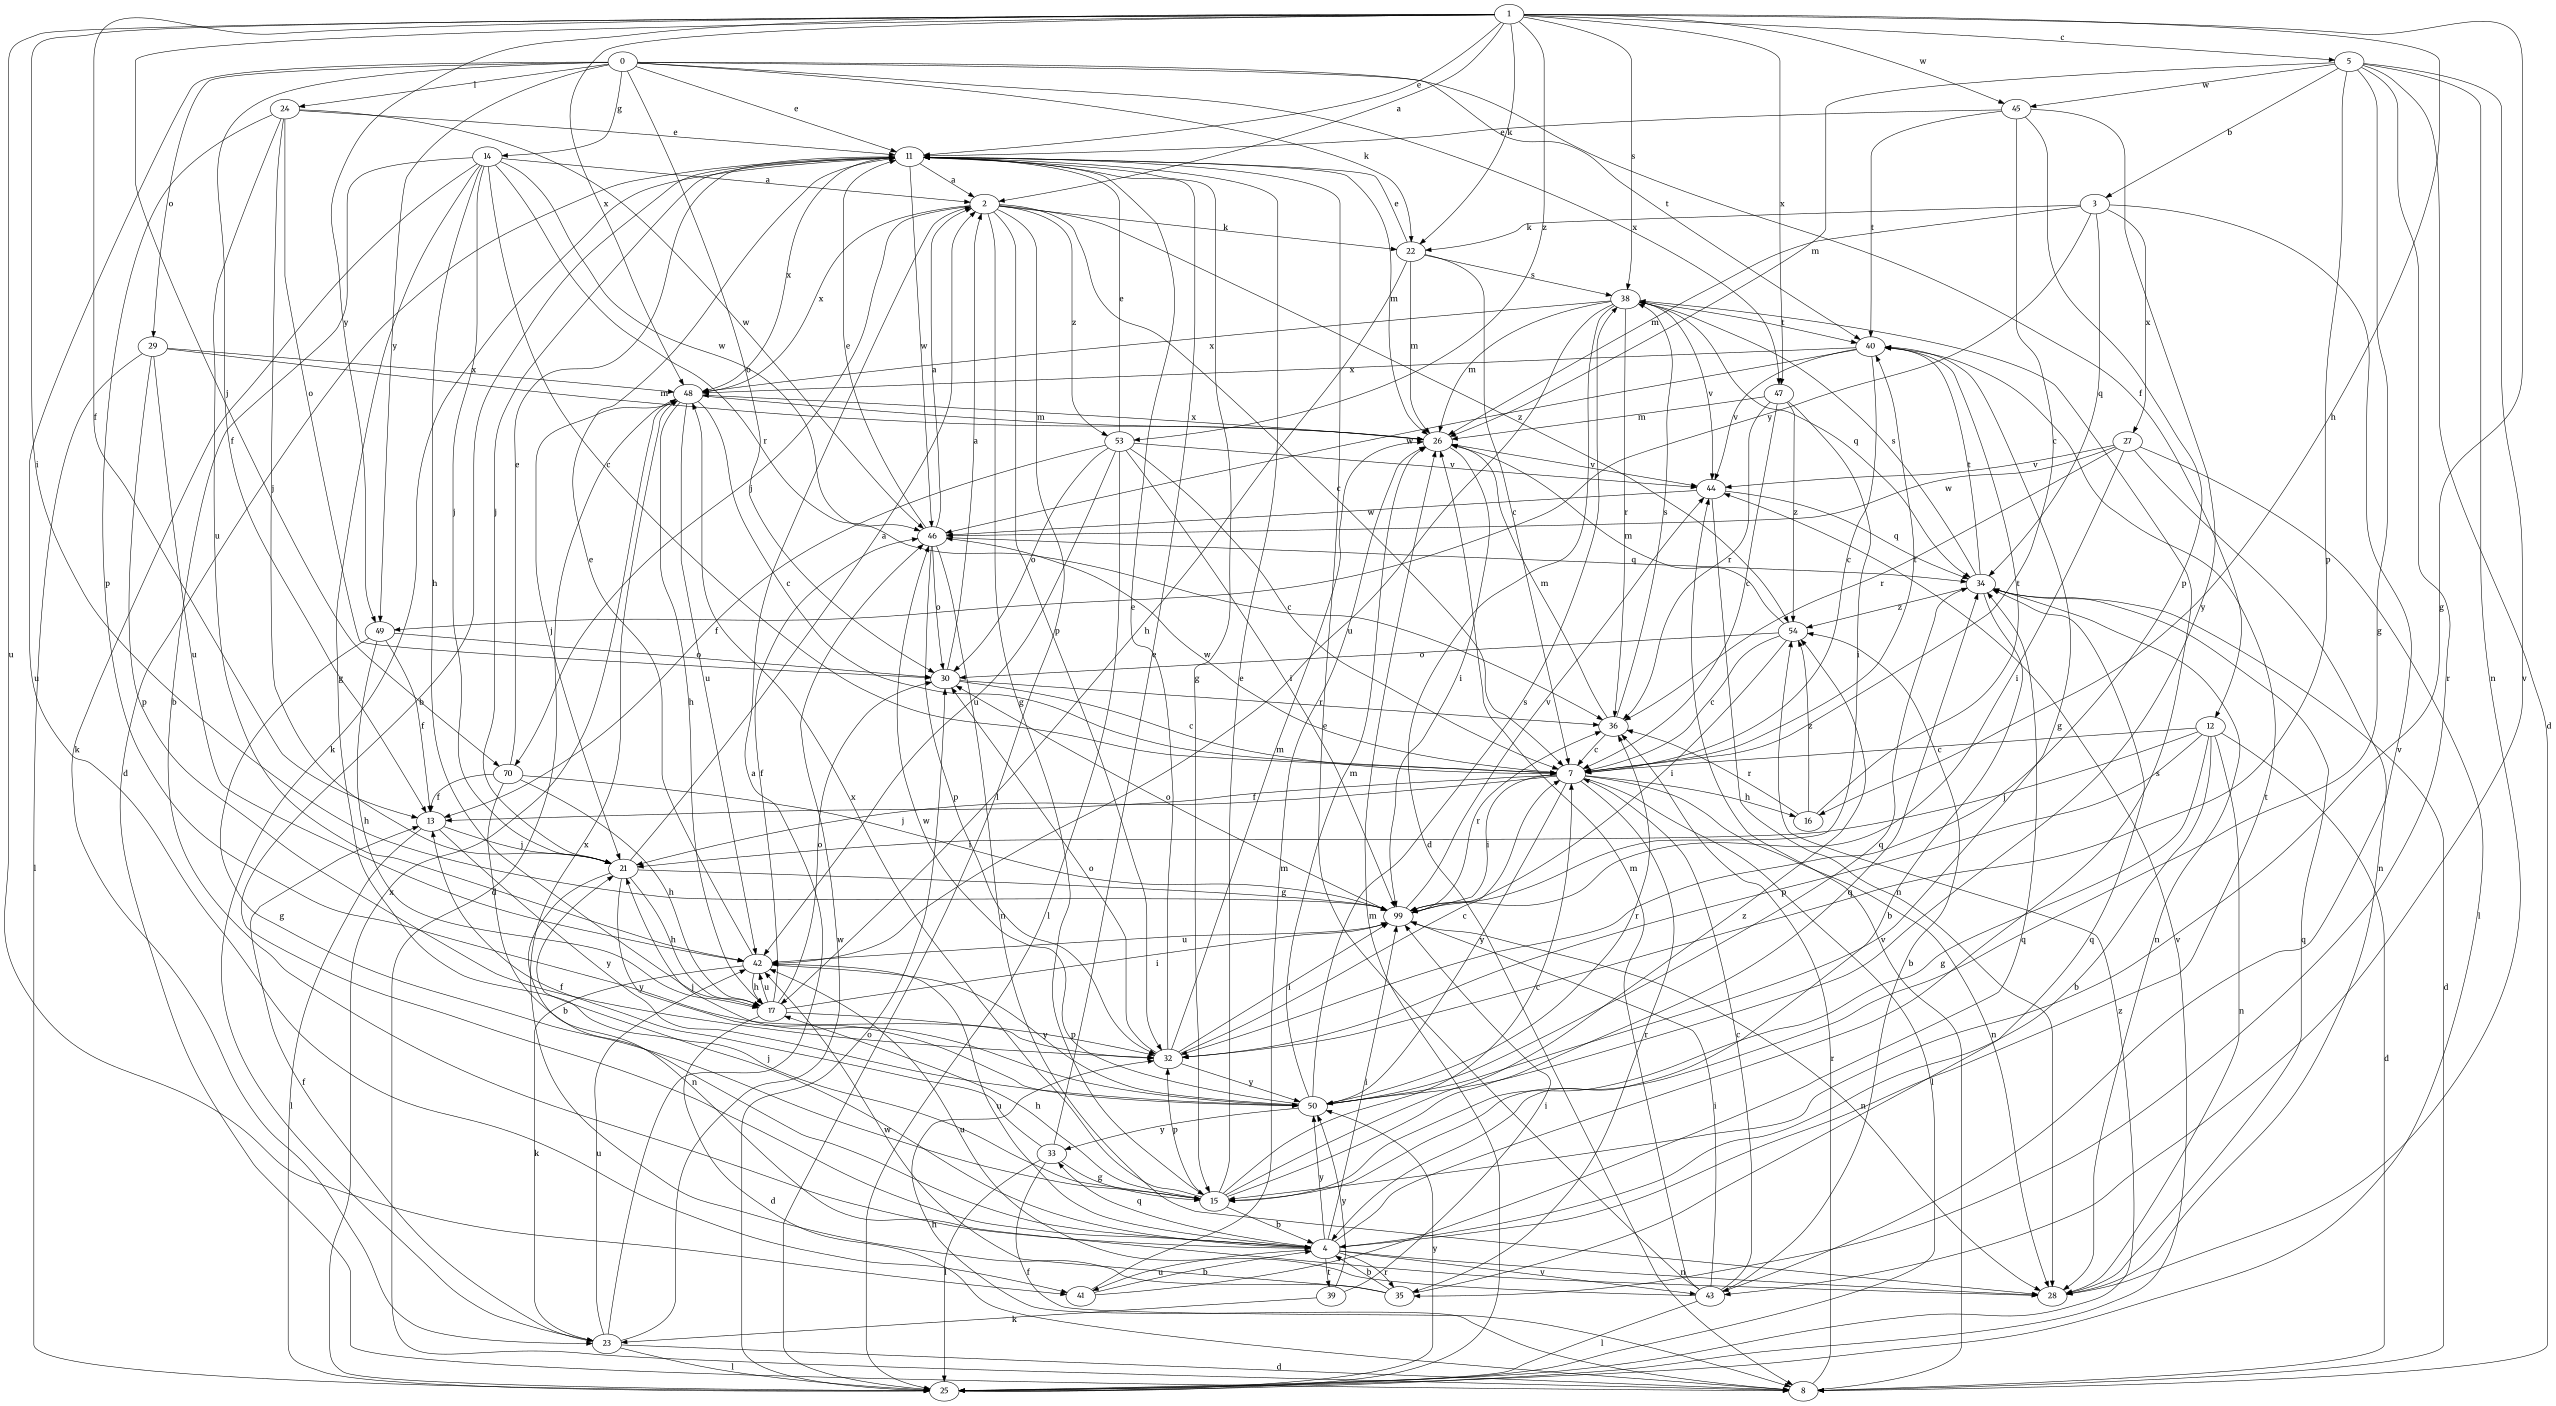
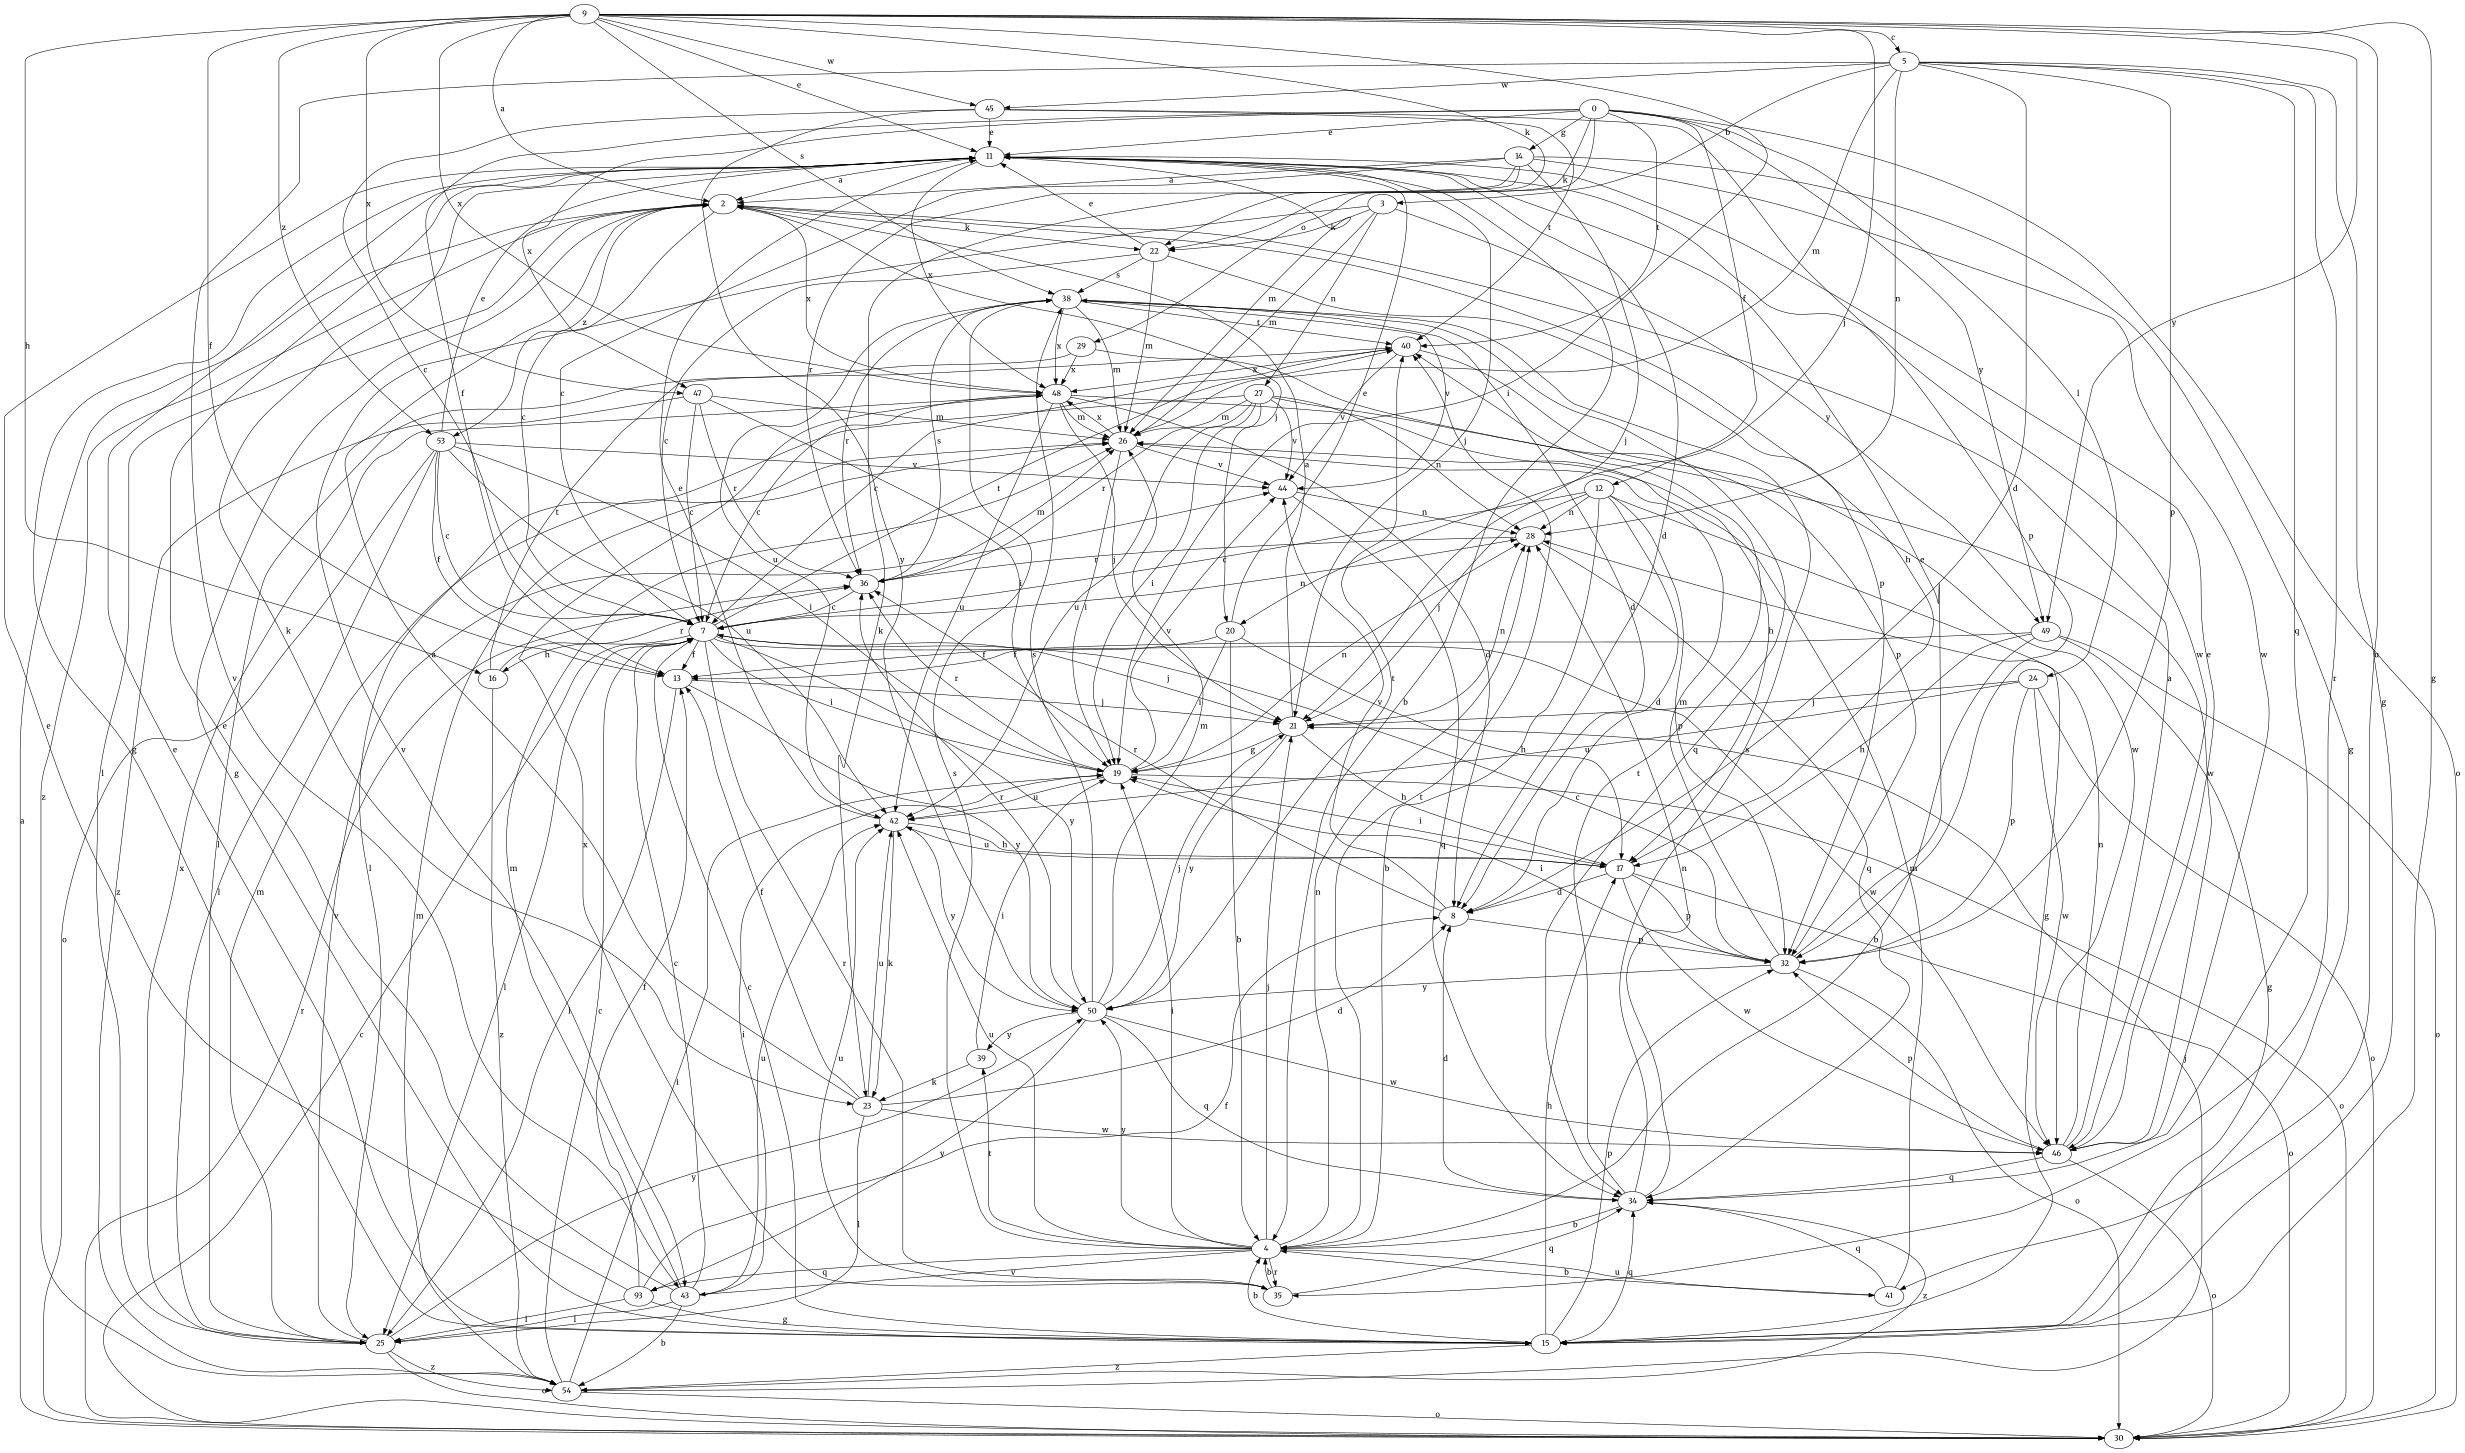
  strict digraph {
    fontname=Merriweather
    node [fontname=Merriweather]
    edge [fontname=Merriweather]
    0
    11
    12
    13
    14
    22
    24
    29
    30
    41
    47
    49
    40
    2
    15
    48
    26
    4
    21
    8
    46
    23
    7
    32
    28
    25
    50
    36
    17
    38
    42
    34
-   19 [label=99]
+   19
    54
-   1
+   1 [label=9]
    5
    16
-   20 [label=70]
+   20
    45
    53
    3
    43
    35
    44
    27
-   33
+   33 [label=93]
    39
    0 -> 11 [label=e]
    0 -> 12 [label=f]
    0 -> 13 [label=f]
    0 -> 14 [label=g]
    0 -> 22 [label=k]
    0 -> 24 [label=l]
    0 -> 29 [label=o]
    0 -> 30 [label=o]
-   0 -> 41 [label=u]
    0 -> 47 [label=x]
    0 -> 49 [label=y]
    0 -> 40 [label=t]
    11 -> 2 [label=a]
    11 -> 15 [label=g]
    11 -> 48 [label=x]
    11 -> 26 [label=m]
    11 -> 4 [label=b]
    11 -> 21 [label=j]
    11 -> 8 [label=d]
    11 -> 46 [label=w]
    11 -> 23 [label=k]
    12 -> 15 [label=g]
    12 -> 4 [label=b]
    12 -> 21 [label=j]
    12 -> 8 [label=d]
    12 -> 7 [label=c]
    12 -> 32 [label=p]
    12 -> 28 [label=n]
    13 -> 21 [label=j]
    13 -> 25 [label=l]
    13 -> 50 [label=y]
    14 -> 2 [label=a]
    14 -> 15 [label=g]
-   14 -> 4 [label=b]
+   49 -> 4 [label=b]
    14 -> 21 [label=j]
    14 -> 46 [label=w]
    14 -> 23 [label=k]
    14 -> 7 [label=c]
    14 -> 36 [label=r]
-   14 -> 17 [label=h]
    22 -> 11 [label=e]
    22 -> 26 [label=m]
    22 -> 7 [label=c]
    22 -> 17 [label=h]
    22 -> 38 [label=s]
-   24 -> 11 [label=e]
    24 -> 30 [label=o]
    24 -> 21 [label=j]
    24 -> 46 [label=w]
    24 -> 32 [label=p]
    24 -> 42 [label=u]
    29 -> 48 [label=x]
    29 -> 32 [label=p]
    29 -> 25 [label=l]
-   29 -> 42 [label=u]
+   27 -> 42 [label=u]
    30 -> 2 [label=a]
    30 -> 7 [label=c]
    30 -> 36 [label=r]
    41 -> 26 [label=m]
    41 -> 4 [label=b]
    41 -> 34 [label=q]
    47 -> 26 [label=m]
    47 -> 7 [label=c]
    47 -> 36 [label=r]
    47 -> 19 [label=i]
    47 -> 54 [label=z]
    49 -> 13 [label=f]
    49 -> 30 [label=o]
    49 -> 15 [label=g]
    49 -> 17 [label=h]
    40 -> 48 [label=x]
    40 -> 46 [label=w]
    40 -> 7 [label=c]
    40 -> 44 [label=v]
    2 -> 22 [label=k]
    2 -> 15 [label=g]
    2 -> 48 [label=x]
    2 -> 7 [label=c]
    2 -> 32 [label=p]
    2 -> 25 [label=l]
    2 -> 54 [label=z]
    2 -> 20 [label=j]
    2 -> 53 [label=z]
    15 -> 11 [label=e]
-   15 -> 48 [label=x]
    15 -> 4 [label=b]
    15 -> 7 [label=c]
    15 -> 32 [label=p]
    15 -> 17 [label=h]
    15 -> 34 [label=q]
    15 -> 54 [label=z]
    48 -> 26 [label=m]
    48 -> 21 [label=j]
    48 -> 8 [label=d]
    48 -> 7 [label=c]
    48 -> 17 [label=h]
    48 -> 42 [label=u]
    26 -> 48 [label=x]
    26 -> 19 [label=i]
    26 -> 44 [label=v]
    4 -> 41 [label=u]
    4 -> 40 [label=t]
    4 -> 21 [label=j]
    4 -> 28 [label=n]
    4 -> 50 [label=y]
    4 -> 38 [label=s]
    4 -> 42 [label=u]
    4 -> 19 [label=i]
    4 -> 43 [label=v]
    4 -> 35 [label=r]
    4 -> 33 [label=q]
    4 -> 39 [label=t]
    21 -> 2 [label=a]
    21 -> 28 [label=n]
    21 -> 50 [label=y]
    21 -> 17 [label=h]
    21 -> 19 [label=g]
-   8 -> 32 [label=h]
+   8 -> 32 [label=p]
    8 -> 36 [label=r]
    8 -> 44 [label=v]
    46 -> 11 [label=e]
    46 -> 30 [label=o]
    46 -> 2 [label=a]
    46 -> 32 [label=p]
    46 -> 28 [label=n]
    46 -> 34 [label=q]
    23 -> 13 [label=f]
    23 -> 2 [label=a]
    23 -> 8 [label=d]
    23 -> 46 [label=w]
    23 -> 25 [label=l]
    23 -> 42 [label=u]
    7 -> 13 [label=f]
    7 -> 40 [label=t]
    7 -> 21 [label=j]
    7 -> 46 [label=w]
    7 -> 28 [label=n]
    7 -> 25 [label=l]
    7 -> 50 [label=y]
    7 -> 19 [label=i]
    7 -> 16 [label=h]
    7 -> 35 [label=r]
    32 -> 11 [label=e]
    32 -> 30 [label=o]
    32 -> 26 [label=m]
    32 -> 7 [label=c]
    32 -> 50 [label=y]
    32 -> 19 [label=i]
+   28 -> 36 [label=r]
    28 -> 34 [label=q]
    25 -> 30 [label=o]
    25 -> 48 [label=x]
    25 -> 26 [label=m]
    25 -> 50 [label=y]
    25 -> 54 [label=z]
    25 -> 44 [label=v]
-   50 -> 40 [label=g]
+   50 -> 40 [label=t]
    50 -> 26 [label=m]
    50 -> 21 [label=j]
    50 -> 46 [label=w]
    50 -> 36 [label=r]
    50 -> 38 [label=s]
    50 -> 34 [label=q]
    50 -> 33 [label=y]
    36 -> 26 [label=m]
    36 -> 7 [label=c]
    36 -> 38 [label=s]
    17 -> 30 [label=o]
    17 -> 8 [label=d]
-   17 -> 46 [label=f]
+   17 -> 46 [label=w]
    17 -> 32 [label=p]
    17 -> 42 [label=u]
    17 -> 19 [label=i]
    38 -> 40 [label=t]
    38 -> 48 [label=x]
    38 -> 26 [label=m]
    38 -> 8 [label=d]
    38 -> 36 [label=r]
    38 -> 42 [label=u]
    38 -> 34 [label=q]
    38 -> 44 [label=v]
    42 -> 11 [label=e]
    42 -> 23 [label=k]
    42 -> 50 [label=y]
    42 -> 17 [label=h]
    34 -> 40 [label=t]
    34 -> 4 [label=b]
    34 -> 8 [label=d]
    34 -> 28 [label=n]
    34 -> 38 [label=s]
    34 -> 54 [label=z]
    19 -> 30 [label=o]
    19 -> 28 [label=n]
    19 -> 36 [label=r]
    19 -> 42 [label=u]
    19 -> 44 [label=v]
    54 -> 30 [label=o]
    54 -> 26 [label=m]
+   54 -> 21 [label=j]
    54 -> 7 [label=c]
    54 -> 19 [label=i]
    1 -> 11 [label=e]
    1 -> 13 [label=f]
    1 -> 22 [label=k]
    1 -> 41 [label=u]
    1 -> 47 [label=x]
    1 -> 49 [label=y]
    1 -> 2 [label=a]
    1 -> 15 [label=g]
    1 -> 48 [label=x]
    1 -> 38 [label=s]
    1 -> 19 [label=i]
    1 -> 5 [label=c]
    1 -> 16 [label=h]
    1 -> 20 [label=j]
    1 -> 45 [label=w]
    1 -> 53 [label=z]
    5 -> 15 [label=g]
    5 -> 26 [label=m]
    5 -> 8 [label=d]
    5 -> 32 [label=p]
    5 -> 28 [label=n]
-   3 -> 34 [label=q]
+   5 -> 34 [label=q]
    5 -> 45 [label=w]
    5 -> 3 [label=b]
    5 -> 43 [label=v]
    5 -> 35 [label=r]
    16 -> 40 [label=t]
    16 -> 36 [label=r]
    16 -> 54 [label=z]
    20 -> 11 [label=e]
    20 -> 13 [label=f]
    20 -> 4 [label=b]
    20 -> 17 [label=h]
    20 -> 19 [label=i]
    45 -> 11 [label=e]
    45 -> 40 [label=t]
    45 -> 7 [label=c]
    45 -> 32 [label=p]
    45 -> 50 [label=y]
    53 -> 11 [label=e]
    53 -> 13 [label=f]
    53 -> 30 [label=o]
    53 -> 7 [label=c]
    53 -> 25 [label=l]
    53 -> 42 [label=u]
    53 -> 19 [label=i]
    53 -> 44 [label=v]
    3 -> 22 [label=k]
    3 -> 49 [label=y]
    3 -> 26 [label=m]
    3 -> 43 [label=v]
-   3 -> 27 [label=x]
+   3 -> 27 [label=n]
    43 -> 11 [label=e]
    43 -> 26 [label=m]
    43 -> 7 [label=c]
    43 -> 25 [label=l]
    43 -> 42 [label=u]
    43 -> 19 [label=i]
    43 -> 54 [label=b]
    35 -> 48 [label=x]
    35 -> 4 [label=b]
-   35 -> 42 [label=w]
+   35 -> 42 [label=u]
    35 -> 34 [label=q]
-   44 -> 46 [label=w]
    44 -> 28 [label=n]
    44 -> 34 [label=q]
-   29 -> 26 [label=m]
+   27 -> 26 [label=m]
    27 -> 46 [label=w]
    27 -> 28 [label=n]
    27 -> 25 [label=l]
    27 -> 36 [label=r]
    27 -> 19 [label=i]
    27 -> 44 [label=v]
    33 -> 11 [label=e]
    33 -> 13 [label=f]
    33 -> 15 [label=g]
    33 -> 8 [label=f]
    33 -> 25 [label=l]
    39 -> 23 [label=k]
-   39 -> 50 [label=y]
+   50 -> 39 [label=y]
    39 -> 19 [label=i]
  }
